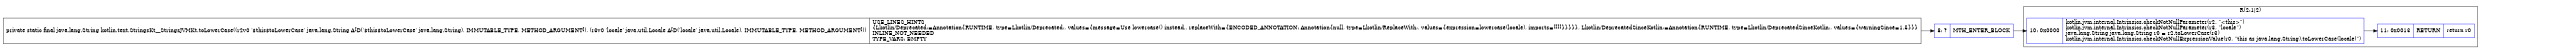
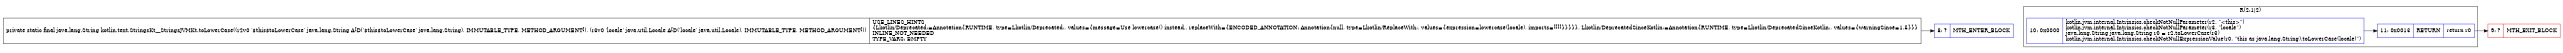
  digraph {
    rankdir=LR
    node [color=blue shape=record]
    n1 [label="{10\:\ 0x0000|kotlin.jvm.internal.Intrinsics.checkNotNullParameter(r2, \"\<this\>\")\lkotlin.jvm.internal.Intrinsics.checkNotNullParameter(r3, \"locale\")\ljava.lang.String java.lang.String r0 = r2.toLowerCase(r3)\lkotlin.jvm.internal.Intrinsics.checkNotNullExpressionValue(r0, \"this as java.lang.String).toLowerCase(locale)\")\l}"]
    n2 [label="{11\:\ 0x0013|RETURN\l|return r0\l}"]
+   n3 [color=red label="{9\:\ ?|MTH_EXIT_BLOCK\l}"]
    n4 [label="{8\:\ ?|MTH_ENTER_BLOCK\l}"]
    n5 [label="{private static final java.lang.String kotlin.text.StringsKt__StringsJVMKt.toLowerCase((r2v0 '$this$toLowerCase' java.lang.String A[D('$this$toLowerCase' java.lang.String), IMMUTABLE_TYPE, METHOD_ARGUMENT]), (r3v0 'locale' java.util.Locale A[D('locale' java.util.Locale), IMMUTABLE_TYPE, METHOD_ARGUMENT]))  | USE_LINES_HINTS\l\{Lkotlin\/Deprecated;=Annotation\{RUNTIME, type=Lkotlin\/Deprecated;, values=\{message=Use lowercase() instead., replaceWith=\{ENCODED_ANNOTATION: Annotation\{null, type=Lkotlin\/ReplaceWith;, values=\{expression=lowercase(locale), imports=[[]]\}\}\}\}\}, Lkotlin\/DeprecatedSinceKotlin;=Annotation\{RUNTIME, type=Lkotlin\/DeprecatedSinceKotlin;, values=\{warningSince=1.5\}\}\}\lINLINE_NOT_NEEDED\lTYPE_VARS: EMPTY\l}" color=""]
    subgraph cluster_1 {
      label="R(2:1|2)"
      n1
      n2
    }
    n1 -> n2
-   n4 -> n1
+   n2 -> n3
    n5 -> n4
  }
